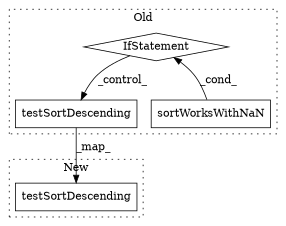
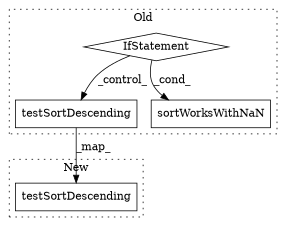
  digraph {
    node [a=32 shape=box]
    n1 [l="28,1" label=testSortDescending s="13496,13606"]
    n2 [l="30,1" label=testSortDescending s="13568,13680"]
    n3 [a=25 l="4,2" label=IfStatement s="13536,13558" shape=diamond]
    n4 [l=18 label=sortWorksWithNaN s=13540]
    subgraph cluster_1 {
      label=New
      style=dotted
      n1
    }
    subgraph cluster_2 {
      label=Old
      style=dotted
      n2
      n3
      n4
    }
    n2 -> n1 [label=_map_]
    n3 -> n2 [label=_control_]
-   n4 -> n3 [label=_cond_]
+   n3 -> n4 [label=_cond_]
  }
